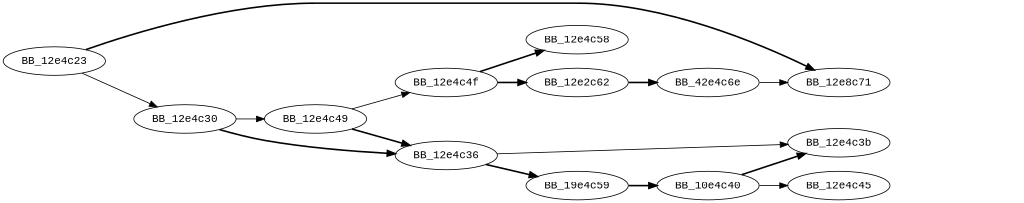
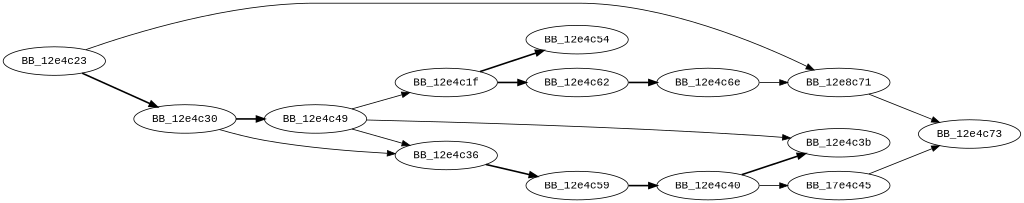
  digraph {
    fontname="Liberation Mono"
    rankdir=LR
    node [fontname="Liberation Mono"]
    edge [fontname="Liberation Mono" style=bold]
    BB_12e4c23
    BB_12e4c30
    n3 [label=BB_12e8c71]
    BB_12e4c36
    BB_12e4c49
+   BB_12e4c73
    BB_12e4c3b
-   BB_12e4c59 [label=BB_19e4c59]
-   BB_12e4c4f
-   BB_12e4c54 [label=BB_12e4c58]
-   BB_12e4c62 [label=BB_12e2c62]
-   BB_12e4c40 [label=BB_10e4c40]
-   BB_12e4c45
-   BB_12e4c6e [label=BB_42e4c6e]
-   BB_12e4c23 -> BB_12e4c30 [style=solid]
-   BB_12e4c23 -> n3
-   BB_12e4c30 -> BB_12e4c36
-   BB_12e4c30 -> BB_12e4c49 [style=solid]
-   BB_12e4c36 -> BB_12e4c3b [style=solid]
+   BB_12e4c59
+   BB_12e4c4f [label=BB_12e4c1f]
+   BB_12e4c54
+   BB_12e4c62
+   BB_12e4c40
+   BB_12e4c45 [label=BB_17e4c45]
+   BB_12e4c6e
+   BB_12e4c23 -> BB_12e4c30
+   BB_12e4c23 -> n3 [style=solid]
+   BB_12e4c30 -> BB_12e4c36 [style=solid]
+   BB_12e4c30 -> BB_12e4c49
+   n3 -> BB_12e4c73 [style=solid]
+   BB_12e4c49 -> BB_12e4c3b [style=solid]
    BB_12e4c36 -> BB_12e4c59
-   BB_12e4c49 -> BB_12e4c36
+   BB_12e4c49 -> BB_12e4c36 [style=solid]
    BB_12e4c49 -> BB_12e4c4f [style=solid]
    BB_12e4c59 -> BB_12e4c40
    BB_12e4c4f -> BB_12e4c54
    BB_12e4c4f -> BB_12e4c62
    BB_12e4c62 -> BB_12e4c6e
    BB_12e4c40 -> BB_12e4c3b
    BB_12e4c40 -> BB_12e4c45 [style=solid]
+   BB_12e4c45 -> BB_12e4c73 [style=solid]
    BB_12e4c6e -> n3 [style=solid]
  }
